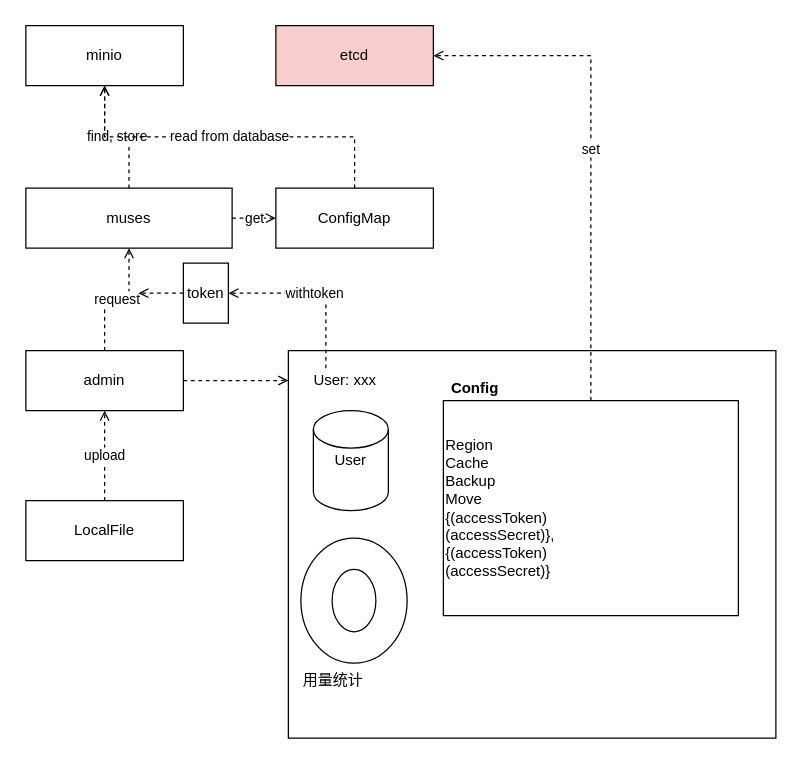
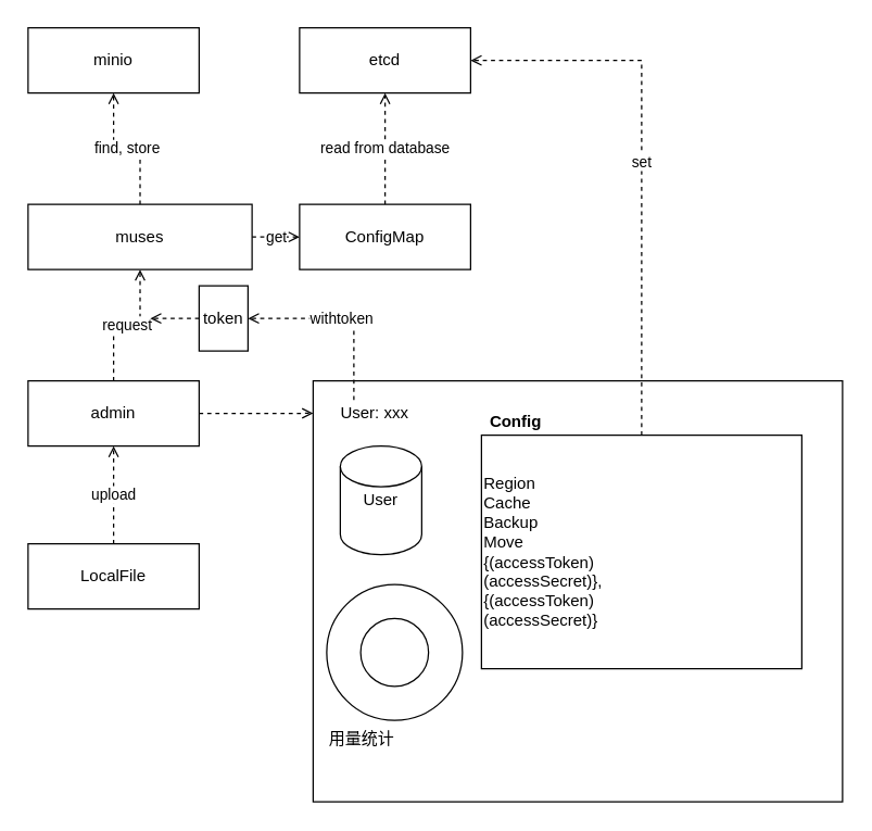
  <mxCell id="0" />
  <mxCell id="1" parent="0" />
  <mxCell id="2" value="" style="rounded=0;whiteSpace=wrap;html=1;" vertex="1" parent="1"><mxGeometry x="230" y="280" width="390" height="310" as="geometry" /></mxCell>
  <mxCell id="3" value="minio" style="rounded=0;whiteSpace=wrap;html=1;sketch=0;" vertex="1" parent="1"><mxGeometry x="20" y="20" width="126" height="48" as="geometry" /></mxCell>
  <mxCell id="4" value="get" style="edgeStyle=orthogonalEdgeStyle;rounded=0;orthogonalLoop=1;jettySize=auto;html=1;exitX=1;exitY=0.5;exitDx=0;exitDy=0;dashed=1;endArrow=open;endFill=0;" edge="1" parent="1" source="6"><mxGeometry relative="1" as="geometry"><mxPoint x="220" y="174" as="targetPoint" /></mxGeometry></mxCell>
  <mxCell id="5" value="find, store" style="edgeStyle=orthogonalEdgeStyle;rounded=0;orthogonalLoop=1;jettySize=auto;html=1;exitX=0.5;exitY=0;exitDx=0;exitDy=0;entryX=0.5;entryY=1;entryDx=0;entryDy=0;dashed=1;endArrow=open;endFill=0;" edge="1" parent="1" source="6" target="3"><mxGeometry relative="1" as="geometry" /></mxCell>
  <mxCell id="6" value="muses" style="rounded=0;whiteSpace=wrap;html=1;sketch=0;" vertex="1" parent="1"><mxGeometry x="20" y="150" width="165" height="48" as="geometry" /></mxCell>
  <mxCell id="7" style="edgeStyle=orthogonalEdgeStyle;rounded=0;orthogonalLoop=1;jettySize=auto;html=1;exitX=1;exitY=0.5;exitDx=0;exitDy=0;entryX=0;entryY=0.077;entryDx=0;entryDy=0;entryPerimeter=0;endArrow=open;endFill=0;dashed=1;" edge="1" parent="1" source="9" target="2"><mxGeometry relative="1" as="geometry" /></mxCell>
  <mxCell id="8" value="request" style="edgeStyle=orthogonalEdgeStyle;rounded=0;orthogonalLoop=1;jettySize=auto;html=1;exitX=0.5;exitY=0;exitDx=0;exitDy=0;entryX=0.5;entryY=1;entryDx=0;entryDy=0;dashed=1;endArrow=open;endFill=0;" edge="1" parent="1" source="9" target="6"><mxGeometry relative="1" as="geometry" /></mxCell>
  <mxCell id="9" value="admin" style="rounded=0;whiteSpace=wrap;html=1;sketch=0;" vertex="1" parent="1"><mxGeometry x="20" y="280" width="126" height="48" as="geometry" /></mxCell>
  <mxCell id="10" value="User" style="shape=cylinder2;whiteSpace=wrap;html=1;boundedLbl=1;backgroundOutline=1;size=15;" vertex="1" parent="1"><mxGeometry x="250" y="328" width="60" height="80" as="geometry" /></mxCell>
  <mxCell id="11" value="upload" style="edgeStyle=orthogonalEdgeStyle;rounded=0;orthogonalLoop=1;jettySize=auto;html=1;exitX=0.5;exitY=0;exitDx=0;exitDy=0;entryX=0.5;entryY=1;entryDx=0;entryDy=0;dashed=1;endArrow=open;endFill=0;" edge="1" parent="1" source="12" target="9"><mxGeometry relative="1" as="geometry" /></mxCell>
  <mxCell id="12" value="LocalFile" style="rounded=0;whiteSpace=wrap;html=1;sketch=0;" vertex="1" parent="1"><mxGeometry x="20" y="400" width="126" height="48" as="geometry" /></mxCell>
- <mxCell id="13" value="read from database" style="edgeStyle=orthogonalEdgeStyle;rounded=0;orthogonalLoop=1;jettySize=auto;html=1;exitX=0.5;exitY=0;exitDx=0;exitDy=0;dashed=1;endArrow=open;endFill=0;" edge="1" parent="1" source="14" target="3"><mxGeometry relative="1" as="geometry" /></mxCell>
+ <mxCell id="13" value="read from database" style="edgeStyle=orthogonalEdgeStyle;rounded=0;orthogonalLoop=1;jettySize=auto;html=1;exitX=0.5;exitY=0;exitDx=0;exitDy=0;entryX=0.5;entryY=1;entryDx=0;entryDy=0;dashed=1;endArrow=open;endFill=0;" edge="1" parent="1" source="14" target="15"><mxGeometry relative="1" as="geometry" /></mxCell>
  <mxCell id="14" value="ConfigMap" style="rounded=0;whiteSpace=wrap;html=1;sketch=0;" vertex="1" parent="1"><mxGeometry x="220" y="150" width="126" height="48" as="geometry" /></mxCell>
- <mxCell id="15" value="etcd" style="rounded=0;whiteSpace=wrap;html=1;sketch=0;fillColor=#f8cecc;" vertex="1" parent="1"><mxGeometry x="220" y="20" width="126" height="48" as="geometry" /></mxCell>
+ <mxCell id="15" value="etcd" style="rounded=0;whiteSpace=wrap;html=1;sketch=0;" vertex="1" parent="1"><mxGeometry x="220" y="20" width="126" height="48" as="geometry" /></mxCell>
  <mxCell id="16" value="set" style="edgeStyle=orthogonalEdgeStyle;rounded=0;orthogonalLoop=1;jettySize=auto;html=1;exitX=0.5;exitY=0;exitDx=0;exitDy=0;entryX=1;entryY=0.5;entryDx=0;entryDy=0;dashed=1;endArrow=open;endFill=0;" edge="1" parent="1" source="17" target="15"><mxGeometry relative="1" as="geometry" /></mxCell>
  <mxCell id="17" value="Region&lt;br&gt;Cache&amp;nbsp;&lt;br&gt;Backup&lt;br&gt;Move&lt;br&gt;{(accessToken)&lt;br&gt;(accessSecret)},&lt;br&gt;{(accessToken)&lt;br&gt;(accessSecret)}" style="rounded=0;whiteSpace=wrap;html=1;align=left;" vertex="1" parent="1"><mxGeometry x="354" y="320" width="236" height="172" as="geometry" /></mxCell>
  <mxCell id="18" value="&lt;b&gt;Config&lt;/b&gt;" style="text;html=1;align=center;verticalAlign=middle;resizable=0;points=[];autosize=1;" vertex="1" parent="1"><mxGeometry x="354" y="300" width="50" height="20" as="geometry" /></mxCell>
  <mxCell id="19" value="withtoken" style="edgeStyle=orthogonalEdgeStyle;rounded=0;orthogonalLoop=1;jettySize=auto;html=1;dashed=1;endArrow=open;endFill=0;entryX=1;entryY=0.5;entryDx=0;entryDy=0;" edge="1" parent="1" source="20" target="22"><mxGeometry relative="1" as="geometry"><mxPoint x="210" y="230" as="targetPoint" /><Array as="points"><mxPoint x="260" y="234" /></Array></mxGeometry></mxCell>
  <mxCell id="20" value="User: xxx" style="text;html=1;align=center;verticalAlign=middle;resizable=0;points=[];autosize=1;" vertex="1" parent="1"><mxGeometry x="240" y="294" width="70" height="20" as="geometry" /></mxCell>
  <mxCell id="21" style="edgeStyle=orthogonalEdgeStyle;rounded=0;orthogonalLoop=1;jettySize=auto;html=1;exitX=0;exitY=0.5;exitDx=0;exitDy=0;dashed=1;endArrow=open;endFill=0;" edge="1" parent="1" source="22"><mxGeometry relative="1" as="geometry"><mxPoint x="110" y="234" as="targetPoint" /></mxGeometry></mxCell>
  <mxCell id="22" value="token" style="rounded=0;whiteSpace=wrap;html=1;sketch=0;" vertex="1" parent="1"><mxGeometry x="146" y="210" width="36" height="48" as="geometry" /></mxCell>
- <mxCell id="23" value="用量统计" style="verticalLabelPosition=bottom;verticalAlign=top;html=1;shape=mxgraph.basic.donut;dx=25;align=left;" vertex="1" parent="1"><mxGeometry x="240" y="430" width="85" height="100" as="geometry" /></mxCell>
+ <mxCell id="23" value="用量统计" style="verticalLabelPosition=bottom;verticalAlign=top;html=1;shape=mxgraph.basic.donut;dx=25;align=left;" vertex="1" parent="1"><mxGeometry x="240" y="430" width="100" height="100" as="geometry" /></mxCell>
